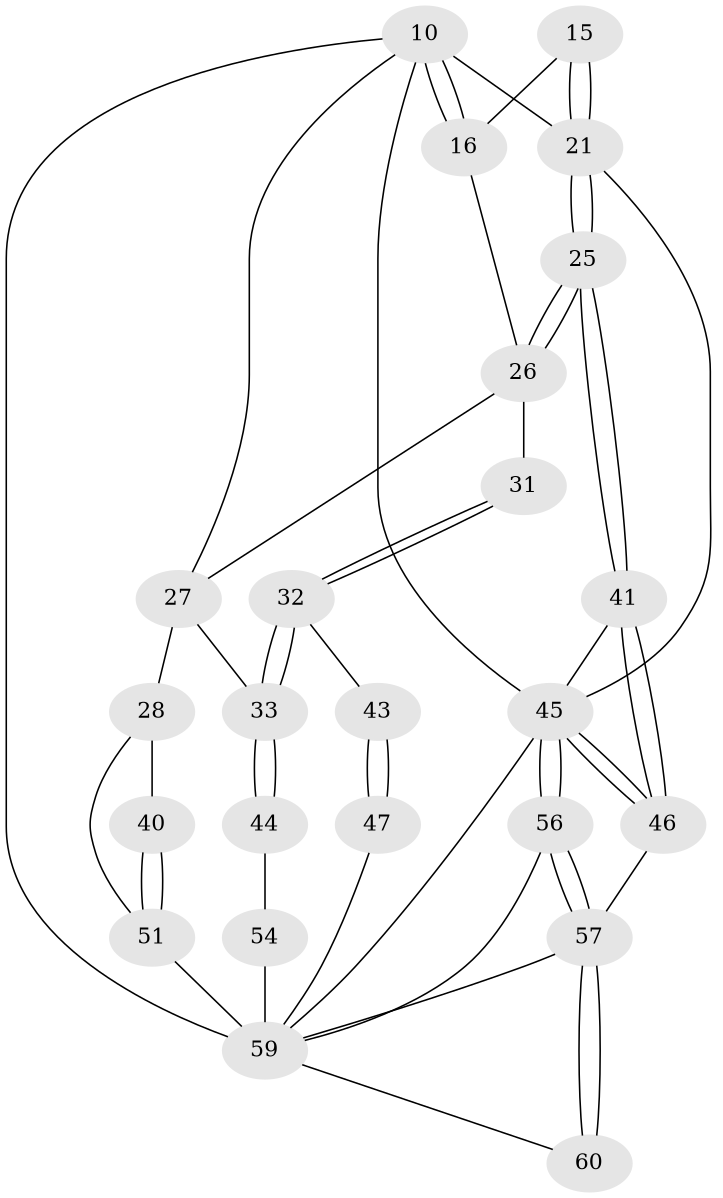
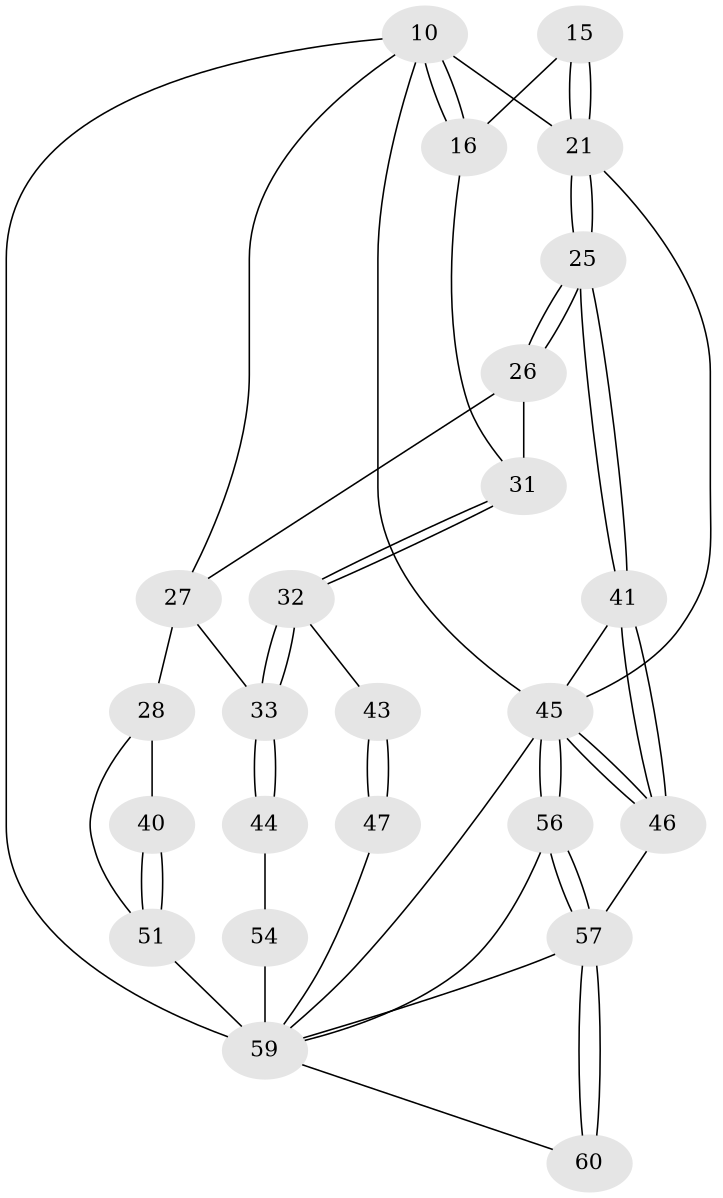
  graph {
    node [color=gray90 style=filled]
    10 [super="+6+7+9+8"]
    16
    21 [super="+12+14"]
    27 [super="+22"]
    45 [super="+11+3"]
    59 [super="+36+4+58"]
    26 [super="+18"]
    25
    28 [super="+23"]
    33 [super="+29+30"]
    46
    56
    60
    15
    31
    41
    32
    40 [super="+37"]
    51 [super="+35+34"]
    44 [super="+38"]
    43 [super="+42"]
    47
    54 [super="+39+50"]
    57 [super="+52+53"]
    10 -- 16
    10 -- 16
    10 -- 21 [weight=2]
    10 -- 27
    10 -- 45 [weight=2]
    10 -- 59
-   16 -- 26
+   16 -- 31
    21 -- 45
    21 -- 25
    21 -- 25
    27 -- 28 [weight=2]
    27 -- 33 [weight=2]
    45 -- 59
    45 -- 46
    45 -- 46
    45 -- 56 [weight=2]
    45 -- 56
    59 -- 60
    26 -- 27
    26 -- 31 [weight=2]
    25 -- 26
    25 -- 26
    25 -- 41
    25 -- 41
    28 -- 40
    28 -- 51
    33 -- 44 [weight=2]
    33 -- 44
    46 -- 57
    56 -- 59
    56 -- 57
    56 -- 57
    15 -- 16
    15 -- 21 [weight=2]
    15 -- 21
    31 -- 32
    31 -- 32
    41 -- 45
    41 -- 46
    41 -- 46
    32 -- 33
    32 -- 33
    32 -- 43
    40 -- 51 [weight=2]
    40 -- 51
    51 -- 59 [weight=3]
    44 -- 54 [weight=2]
    43 -- 47 [weight=2]
    43 -- 47
    47 -- 59
    54 -- 59 [weight=2]
    57 -- 59
    57 -- 60 [weight=2]
    57 -- 60
  }
